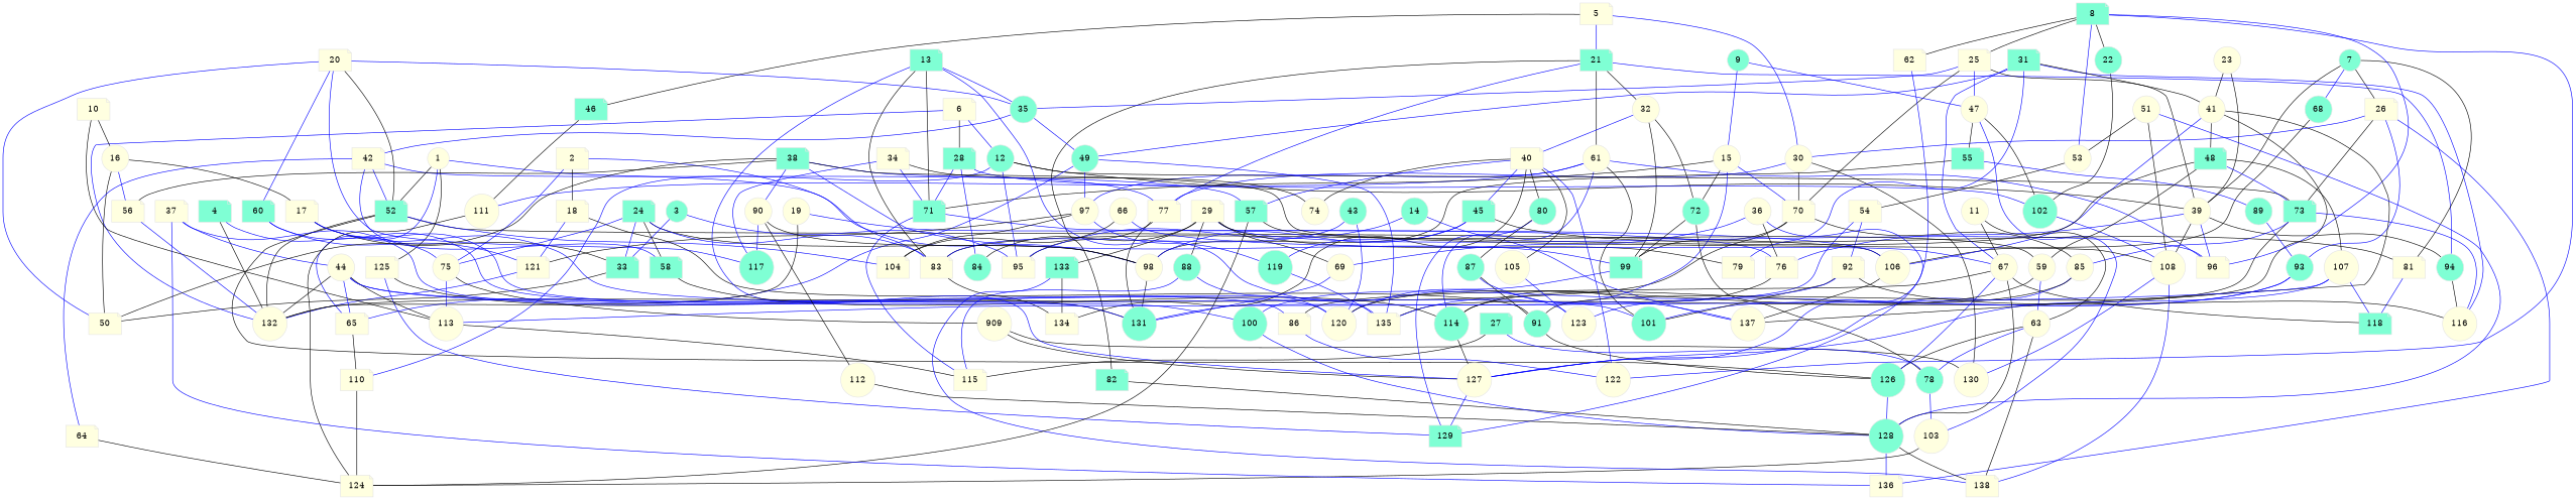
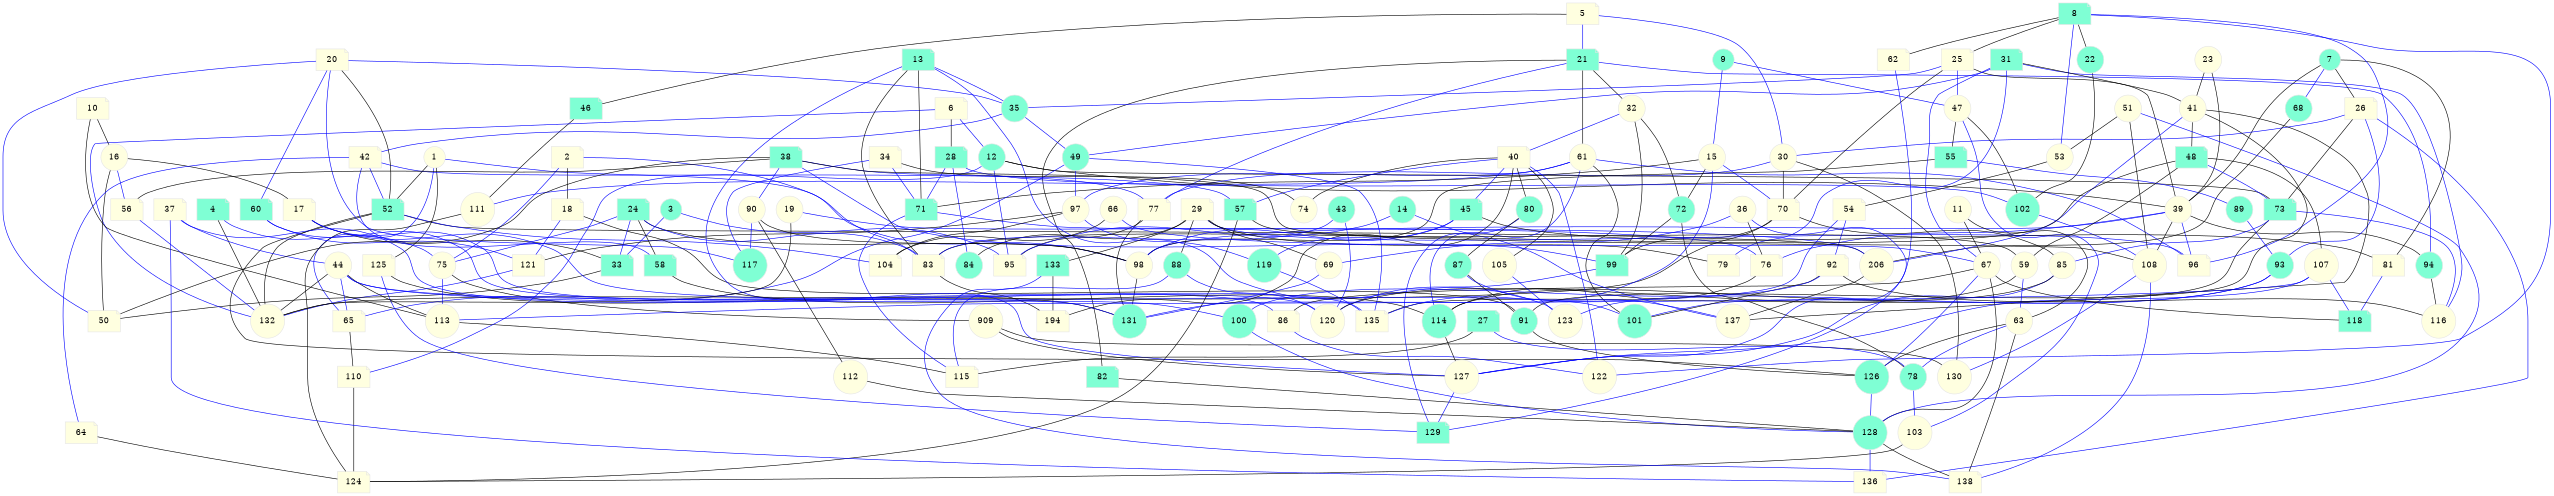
  graph {
    node [color=gray90 fillcolor=lightyellow shape=circle style=filled]
    edge [color=blue]
    52 [fillcolor=aquamarine shape=note]
    1
    65 [shape=note]
    98
    125 [shape=note]
    132
-   106
+   106 [label=206]
    104 [shape=note]
    126 [fillcolor=aquamarine]
    110 [shape=note]
    131 [fillcolor=aquamarine]
    129 [fillcolor=aquamarine shape=note]
    2 [shape=note]
    18 [shape=note]
    75
    83 [shape=note]
    91 [fillcolor=aquamarine]
    121 [shape=note]
    113
    n20 [label=909]
-   134 [shape=note]
+   134 [shape=note label=194]
    3 [fillcolor=aquamarine]
    33 [fillcolor=aquamarine shape=note]
    95 [shape=note]
    50 [shape=note]
    4 [fillcolor=aquamarine shape=note]
    5 [shape=note]
    21 [fillcolor=aquamarine shape=note]
    30
    46 [fillcolor=aquamarine shape=note]
    32
    61
    77 [shape=note]
    82 [fillcolor=aquamarine shape=note]
    94 [fillcolor=aquamarine]
    70 [shape=note]
    130
    111
    6 [shape=note]
    12 [fillcolor=aquamarine]
    28 [fillcolor=aquamarine shape=note]
    39
    73 [fillcolor=aquamarine shape=note]
    71 [fillcolor=aquamarine shape=note]
    102 [fillcolor=aquamarine]
    84 [fillcolor=aquamarine]
    7 [fillcolor=aquamarine]
    26 [shape=note]
    68 [fillcolor=aquamarine]
    81 [shape=note]
    93 [fillcolor=aquamarine]
    136 [shape=note]
    96 [shape=note]
    76 [shape=note]
    108
    118 [fillcolor=aquamarine shape=note]
    8 [fillcolor=aquamarine shape=note]
    22 [fillcolor=aquamarine]
    25 [shape=note]
    53
    62 [shape=note]
    122
    47
    35 [fillcolor=aquamarine]
    54 [shape=note]
    127
    9 [fillcolor=aquamarine]
    15
    72 [fillcolor=aquamarine]
    135 [shape=note]
    55 [fillcolor=aquamarine shape=note]
    103
    10 [shape=note]
    16
    17 [shape=note]
    56 [shape=note]
    115 [shape=note]
    11
    63
    67
    78 [fillcolor=aquamarine]
    138 [shape=note]
    128 [fillcolor=aquamarine]
    86 [shape=note]
    116
    85
    124 [shape=note]
    13 [fillcolor=aquamarine shape=note]
    123
    49 [fillcolor=aquamarine]
    42 [shape=note]
    14 [fillcolor=aquamarine]
    137
    99 [fillcolor=aquamarine shape=note]
    101 [fillcolor=aquamarine]
    120
    19
    114 [fillcolor=aquamarine]
    20 [shape=note]
    60 [fillcolor=aquamarine shape=note]
    117 [fillcolor=aquamarine]
    40 [shape=note]
    97
    23
    41
    48 [fillcolor=aquamarine shape=note]
    24 [fillcolor=aquamarine shape=note]
    58 [fillcolor=aquamarine shape=note]
    27 [fillcolor=aquamarine shape=note]
    29 [shape=note]
    69
    79 [shape=note]
    88 [fillcolor=aquamarine]
    133 [fillcolor=aquamarine shape=note]
    31 [fillcolor=aquamarine shape=note]
    74
    45 [fillcolor=aquamarine shape=note]
    57 [fillcolor=aquamarine shape=note]
    80 [fillcolor=aquamarine]
    105
    34 [shape=note]
    64 [shape=note]
    36
    37 [shape=note]
    44
    100 [fillcolor=aquamarine]
    38 [fillcolor=aquamarine shape=note]
    90
    112
    119 [fillcolor=aquamarine]
    59
    87 [fillcolor=aquamarine]
    107
    43 [fillcolor=aquamarine]
    89 [fillcolor=aquamarine]
    51
    92 [shape=note]
    66
    52 -- 132 [color=black]
    52 -- 106 [color=black]
    52 -- 104
    52 -- 126 [color=black]
    1 -- 52 [color=black]
    1 -- 65
    1 -- 98
    1 -- 125 [color=black]
    65 -- 110 [color=black]
    98 -- 131 [color=black]
    125 -- 131 [color=black]
    125 -- 129
    106 -- 137 [color=black]
    126 -- 128
    110 -- 124 [color=black]
    2 -- 18 [color=black]
    2 -- 75
    2 -- 83
    18 -- 91 [color=black]
    18 -- 121
    75 -- 113
    75 -- n20 [color=black]
    83 -- 134 [color=black]
    91 -- 126 [color=black]
    121 -- 132
    113 -- 115 [color=black]
    n20 -- 130 [color=black]
    n20 -- 127 [color=black]
    3 -- 33
    3 -- 95
    33 -- 50 [color=black]
    4 -- 132 [color=black]
    4 -- 75
    5 -- 21
    5 -- 30
    5 -- 46 [color=black]
    21 -- 32 [color=black]
    21 -- 61 [color=black]
    21 -- 77
    21 -- 82 [color=black]
    21 -- 94
    30 -- 77
    30 -- 70 [color=black]
    30 -- 130 [color=black]
    46 -- 111 [color=black]
    32 -- 72 [color=black]
    32 -- 99 [color=black]
    32 -- 40
    61 -- 111
    61 -- 96
    61 -- 101 [color=black]
    61 -- 114
    61 -- 97
    77 -- 131 [color=black]
    77 -- 95 [color=black]
    82 -- 128 [color=black]
    94 -- 116 [color=black]
    70 -- 132 [color=black]
    70 -- 85 [color=black]
    70 -- 99 [color=black]
    111 -- 124 [color=black]
    6 -- 132
    6 -- 12
    6 -- 28 [color=black]
    12 -- 110
    12 -- 95
    12 -- 39 [color=black]
    12 -- 73 [color=black]
    28 -- 71
    28 -- 102
    28 -- 84
+   39 -- 98
    39 -- 94 [color=black]
    39 -- 96
    39 -- 76
    39 -- 108 [color=black]
    73 -- 135 [color=black]
    73 -- 116
    73 -- 85
    71 -- 106
    71 -- 115
    102 -- 108
    7 -- 39 [color=black]
    7 -- 26 [color=black]
    7 -- 68
    7 -- 81 [color=black]
    26 -- 30
    26 -- 73 [color=black]
    26 -- 93
    26 -- 136
    68 -- 106 [color=black]
    81 -- 118
    93 -- 123
    93 -- 101
    76 -- 114 [color=black]
    108 -- 130
    108 -- 138
    8 -- 96
    8 -- 22 [color=black]
    8 -- 25 [color=black]
    8 -- 53
    8 -- 62 [color=black]
    8 -- 122
    22 -- 102 [color=black]
    25 -- 70 [color=black]
    25 -- 39 [color=black]
    25 -- 47
    25 -- 35
    53 -- 54 [color=black]
    62 -- 127
    47 -- 102 [color=black]
    47 -- 55 [color=black]
    47 -- 103
    35 -- 49
    35 -- 42
    54 -- 131
    54 -- 92
    127 -- 129
    9 -- 47
    9 -- 15
    15 -- 70
    15 -- 71 [color=black]
    15 -- 72 [color=black]
    15 -- 135
    72 -- 78 [color=black]
    72 -- 99 [color=black]
    55 -- 98 [color=black]
    55 -- 89
    103 -- 124 [color=black]
    10 -- 113 [color=black]
    10 -- 16 [color=black]
    16 -- 50 [color=black]
    16 -- 17 [color=black]
    16 -- 56
    17 -- 33 [color=black]
    17 -- 101
    17 -- 120
    56 -- 132
    11 -- 63 [color=black]
    11 -- 67 [color=black]
    63 -- 126 [color=black]
    63 -- 78
    63 -- 138 [color=black]
    67 -- 126
    67 -- 118 [color=black]
    67 -- 128 [color=black]
    67 -- 86 [color=black]
    78 -- 103
    128 -- 136
    128 -- 138 [color=black]
    86 -- 122
    85 -- 127
    85 -- 114 [color=black]
    13 -- 83 [color=black]
    13 -- 71 [color=black]
    13 -- 35
    13 -- 127
    13 -- 123
    49 -- 65
    49 -- 135
    49 -- 97
    42 -- 52
    42 -- 58
    42 -- 57
    42 -- 64
    14 -- 95
    14 -- 137
    99 -- 120
    19 -- 132 [color=black]
    19 -- 76
    114 -- 127 [color=black]
    20 -- 52 [color=black]
    20 -- 50
    20 -- 35
    20 -- 60
    20 -- 117
    60 -- 121
    60 -- 86
    40 -- 134 [color=black]
    40 -- 122
    40 -- 74 [color=black]
    40 -- 45
    40 -- 57
    40 -- 80 [color=black]
    40 -- 105 [color=black]
    97 -- 104 [color=black]
    97 -- 121 [color=black]
    97 -- 119
    23 -- 39 [color=black]
    23 -- 41 [color=black]
    41 -- 106
    41 -- 91 [color=black]
    41 -- 137 [color=black]
    41 -- 48 [color=black]
    48 -- 83 [color=black]
    48 -- 73
    48 -- 59 [color=black]
    48 -- 107 [color=black]
    24 -- 98 [color=black]
    24 -- 75
    24 -- 83
    24 -- 33
    24 -- 58 [color=black]
    58 -- 114 [color=black]
    27 -- 115 [color=black]
    27 -- 78
    29 -- 84 [color=black]
    29 -- 96
    29 -- 69 [color=black]
    29 -- 79 [color=black]
    29 -- 88 [color=black]
    29 -- 133 [color=black]
    69 -- 131
    88 -- 115
    88 -- 120
    133 -- 134 [color=black]
    133 -- 138
    31 -- 67
    31 -- 116
    31 -- 49
    31 -- 41 [color=black]
    31 -- 79
    45 -- 98
    45 -- 81 [color=black]
    45 -- 119
    57 -- 124 [color=black]
    57 -- 59 [color=black]
    80 -- 129
    80 -- 87 [color=black]
    105 -- 123
    34 -- 71
    34 -- 117
    34 -- 74 [color=black]
    64 -- 124 [color=black]
    36 -- 129
    36 -- 76 [color=black]
    36 -- 69
    37 -- 136
    37 -- 135
    37 -- 44
    44 -- 65
    44 -- 132 [color=black]
    44 -- 131
    44 -- 113 [color=black]
    44 -- 100
    100 -- 128
    38 -- 50 [color=black]
    38 -- 77
    38 -- 108 [color=black]
    38 -- 56 [color=black]
    38 -- 99
    38 -- 90
    90 -- 98 [color=black]
    90 -- 117
    90 -- 112 [color=black]
    112 -- 128 [color=black]
    119 -- 135
    59 -- 63
    59 -- 120 [color=black]
    87 -- 91 [color=black]
    87 -- 137
    107 -- 113
    107 -- 118
    107 -- 127
    43 -- 83
    43 -- 120
    89 -- 93
    51 -- 108 [color=black]
    51 -- 53 [color=black]
    51 -- 128
    92 -- 116 [color=black]
    92 -- 101 [color=black]
    92 -- 100
    66 -- 104 [color=black]
    66 -- 67
  }
